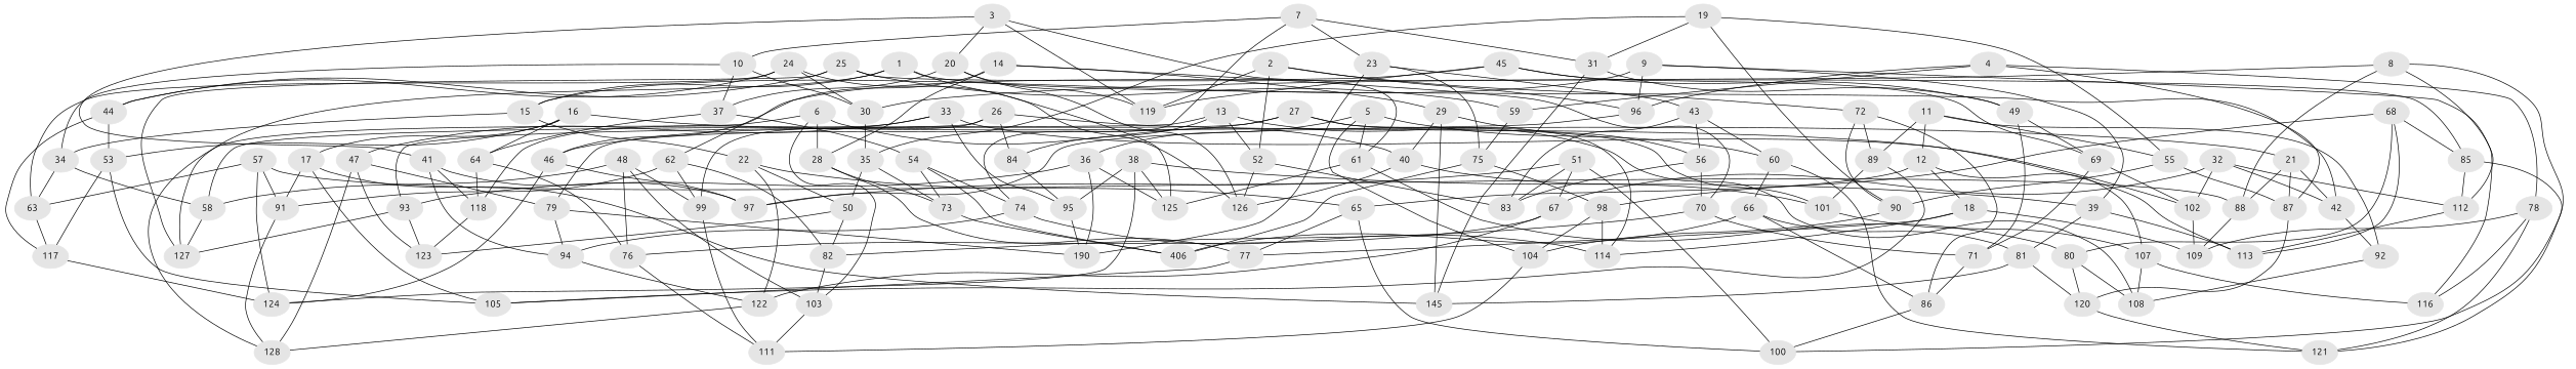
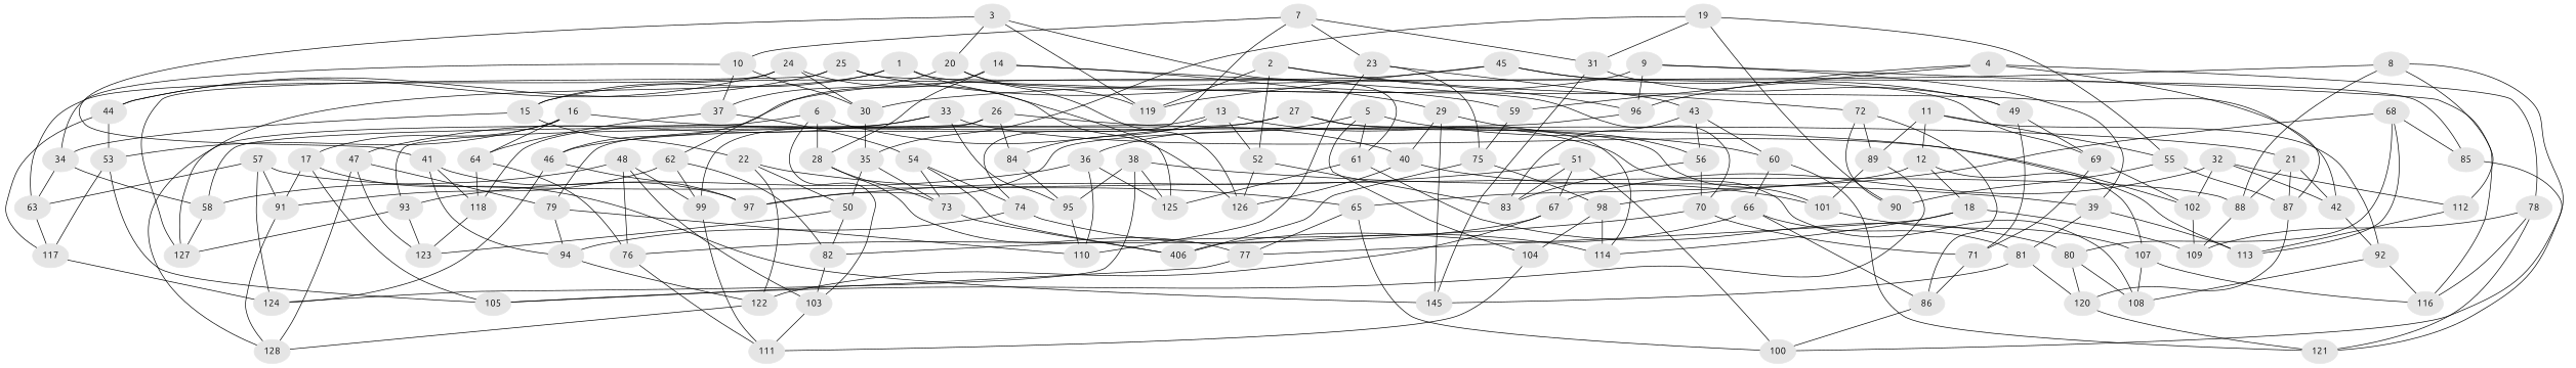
  graph {
    fontname=Ubuntu
    node [color=gray90 fontname=Ubuntu style=filled]
    edge [fontname=Ubuntu]
    1
    15
    42
    125
    127
    34
    22
    92
    2
    52
    72
    96
    119
    126
    83
    89
    90
    86
    97
    3
    20
    41
    61
    37
    118
    94
    80
    4
    59
    78
    87
    75
    116
    109
    121
    120
    5
    36
    60
    104
-   110 [label=190]
+   110
    93
    66
    111
    6
    28
    40
    103
    128
    77
    73
    101
    7
    10
    23
    31
    74
    30
    43
    n60 [label=145]
    49
    114
    8
    88
    100
    112
    35
    113
    9
    39
    81
    58
    63
    64
    54
    11
    12
    55
    18
    65
    107
    105
    108
    13
    84
    95
    14
    29
    62
    70
    56
    91
    99
    82
    71
    50
    122
    16
    17
    21
    53
    117
    76
    19
    123
    n106 [label=406]
    98
    24
    44
    25
    85
    26
    27
    46
    79
    124
    69
    32
    67
    102
    33
    47
    38
    45
    48
    51
    57
    68
    1 -- 15
    1 -- 42
    1 -- 125
    1 -- 127
    15 -- 34
    15 -- 22
    42 -- 92
    34 -- 58
    34 -- 63
    22 -- 65
    22 -- 50
    22 -- 122
+   92 -- 116
    92 -- 108
    2 -- 52
    2 -- 72
    2 -- 96
    2 -- 119
    52 -- 126
    52 -- 83
    72 -- 89
    72 -- 90
    72 -- 86
    96 -- 97
    89 -- 101
    89 -- 105
-   90 -- 104
    86 -- 100
    3 -- 119
    3 -- 20
    3 -- 41
    3 -- 61
    20 -- 119
    20 -- 126
    20 -- 37
    41 -- 97
    41 -- 118
    41 -- 94
    61 -- 125
    61 -- 80
    37 -- 64
    37 -- 54
    118 -- 123
    94 -- 122
    80 -- 120
    80 -- 108
    4 -- 96
    4 -- 59
    4 -- 78
    4 -- 87
    59 -- 75
    78 -- 116
    78 -- 109
    78 -- 121
    87 -- 120
    75 -- n106
    75 -- 98
    120 -- 121
    5 -- 61
    5 -- 36
    5 -- 60
    5 -- 104
    36 -- 125
    36 -- 110
    36 -- 93
    60 -- 121
    60 -- 66
    104 -- 111
    93 -- 127
    93 -- 123
    66 -- 86
    66 -- 81
    66 -- n106
    6 -- 28
    6 -- 40
    6 -- 103
    6 -- 128
    28 -- 77
    28 -- 73
    40 -- 126
    40 -- 101
    103 -- 111
    77 -- 105
    73 -- n106
    101 -- 107
    7 -- 10
    7 -- 23
    7 -- 31
    7 -- 74
    10 -- 34
    10 -- 37
    10 -- 30
    23 -- 75
    23 -- 110
    23 -- 43
    31 -- n60
    31 -- 49
    74 -- 94
    74 -- 114
    30 -- 35
    43 -- 83
    43 -- 60
    43 -- 56
    49 -- 71
    49 -- 69
    8 -- 30
    8 -- 88
    8 -- 100
    8 -- 112
    88 -- 109
    112 -- 113
    35 -- 73
    35 -- 50
    9 -- 15
    9 -- 96
    9 -- 116
    9 -- 39
    39 -- 113
    39 -- 81
    81 -- 120
    81 -- n60
    58 -- 127
    63 -- 117
    64 -- 118
    64 -- 76
    54 -- 73
    54 -- 74
    54 -- n106
    11 -- 92
    11 -- 89
    11 -- 12
    11 -- 55
    12 -- 18
    12 -- 65
    12 -- 107
    55 -- 90
    55 -- 87
    18 -- 109
    18 -- 77
    18 -- 114
    65 -- 77
    65 -- 100
    107 -- 116
    107 -- 108
    13 -- 52
    13 -- 58
    13 -- 108
    13 -- 84
    84 -- 95
    95 -- 110
    14 -- 28
    14 -- 29
    14 -- 62
    14 -- 70
    29 -- 40
    29 -- n60
    29 -- 56
    62 -- 91
    62 -- 99
    62 -- 82
    70 -- 82
    70 -- 71
    56 -- 83
    56 -- 70
    91 -- 128
    99 -- 111
    82 -- 103
    71 -- 86
    50 -- 82
    50 -- 123
    122 -- 128
    16 -- 64
    16 -- 17
    16 -- 21
    16 -- 53
    17 -- n60
    17 -- 105
    17 -- 91
    21 -- 42
    21 -- 87
    21 -- 88
    53 -- 105
    53 -- 117
    117 -- 124
    76 -- 111
    19 -- 90
    19 -- 31
    19 -- 35
    19 -- 55
    98 -- 104
    98 -- 114
    24 -- 126
    24 -- 30
    24 -- 63
    24 -- 44
    44 -- 53
    44 -- 117
    25 -- 127
    25 -- 59
    25 -- 44
    25 -- 85
    85 -- 121
-   85 -- 112
    26 -- 93
    26 -- 113
    26 -- 84
    26 -- 99
    27 -- 101
    27 -- 114
    27 -- 46
    27 -- 79
    46 -- 97
    46 -- 124
    79 -- 94
    79 -- 110
    69 -- 71
    69 -- 102
    32 -- 42
    32 -- 112
    32 -- 67
    32 -- 102
    67 -- 122
    67 -- 76
    102 -- 109
    33 -- 118
    33 -- 95
    33 -- 102
    33 -- 47
    47 -- 128
    47 -- 123
    47 -- 79
    38 -- 125
    38 -- 39
    38 -- 95
    38 -- 124
    45 -- 119
    45 -- 49
    45 -- 46
    45 -- 69
    48 -- 103
    48 -- 58
    48 -- 99
    48 -- 76
    51 -- 83
    51 -- 97
    51 -- 100
    51 -- 67
    57 -- 88
    57 -- 63
    57 -- 91
    57 -- 124
    68 -- 80
    68 -- 113
    68 -- 98
    68 -- 85
  }
